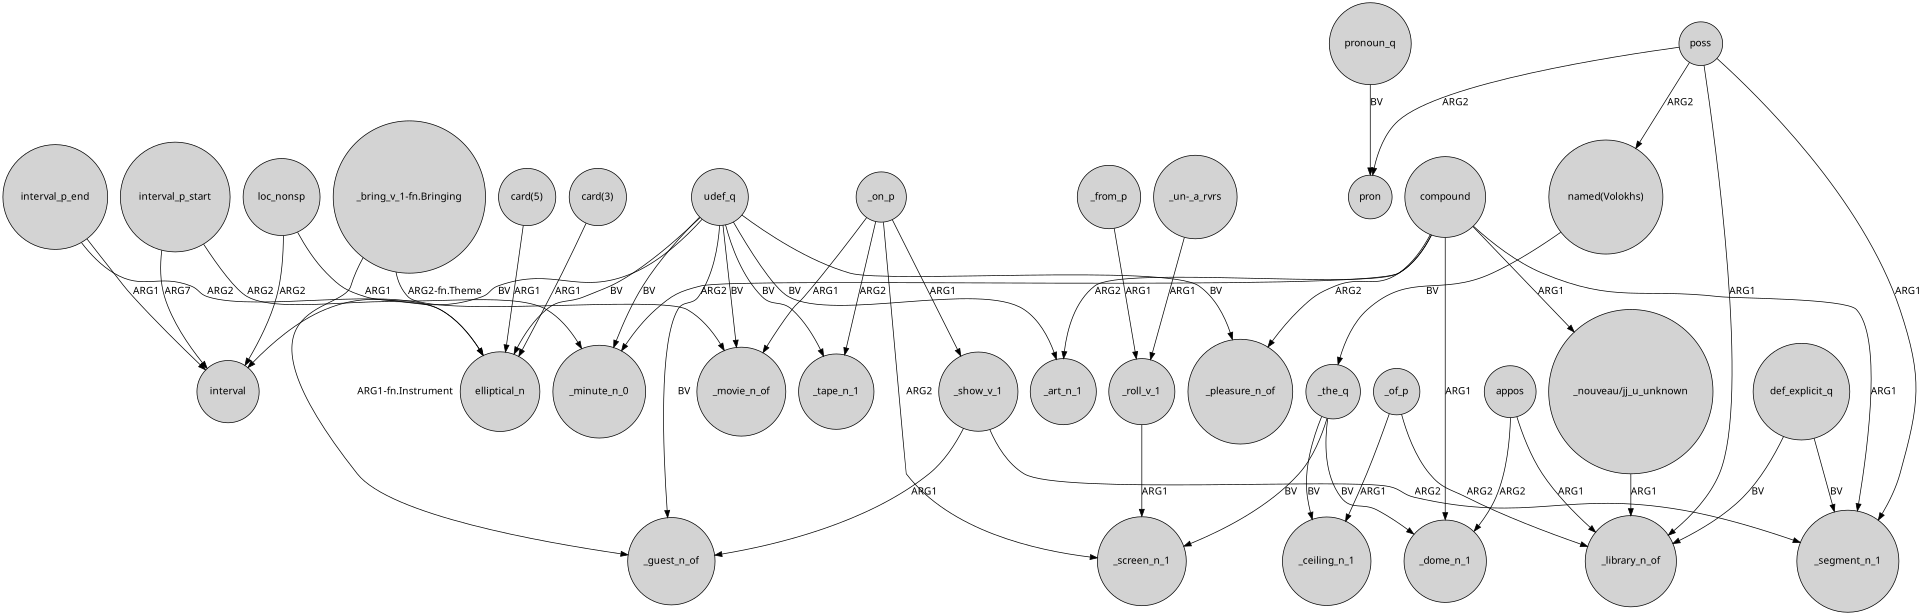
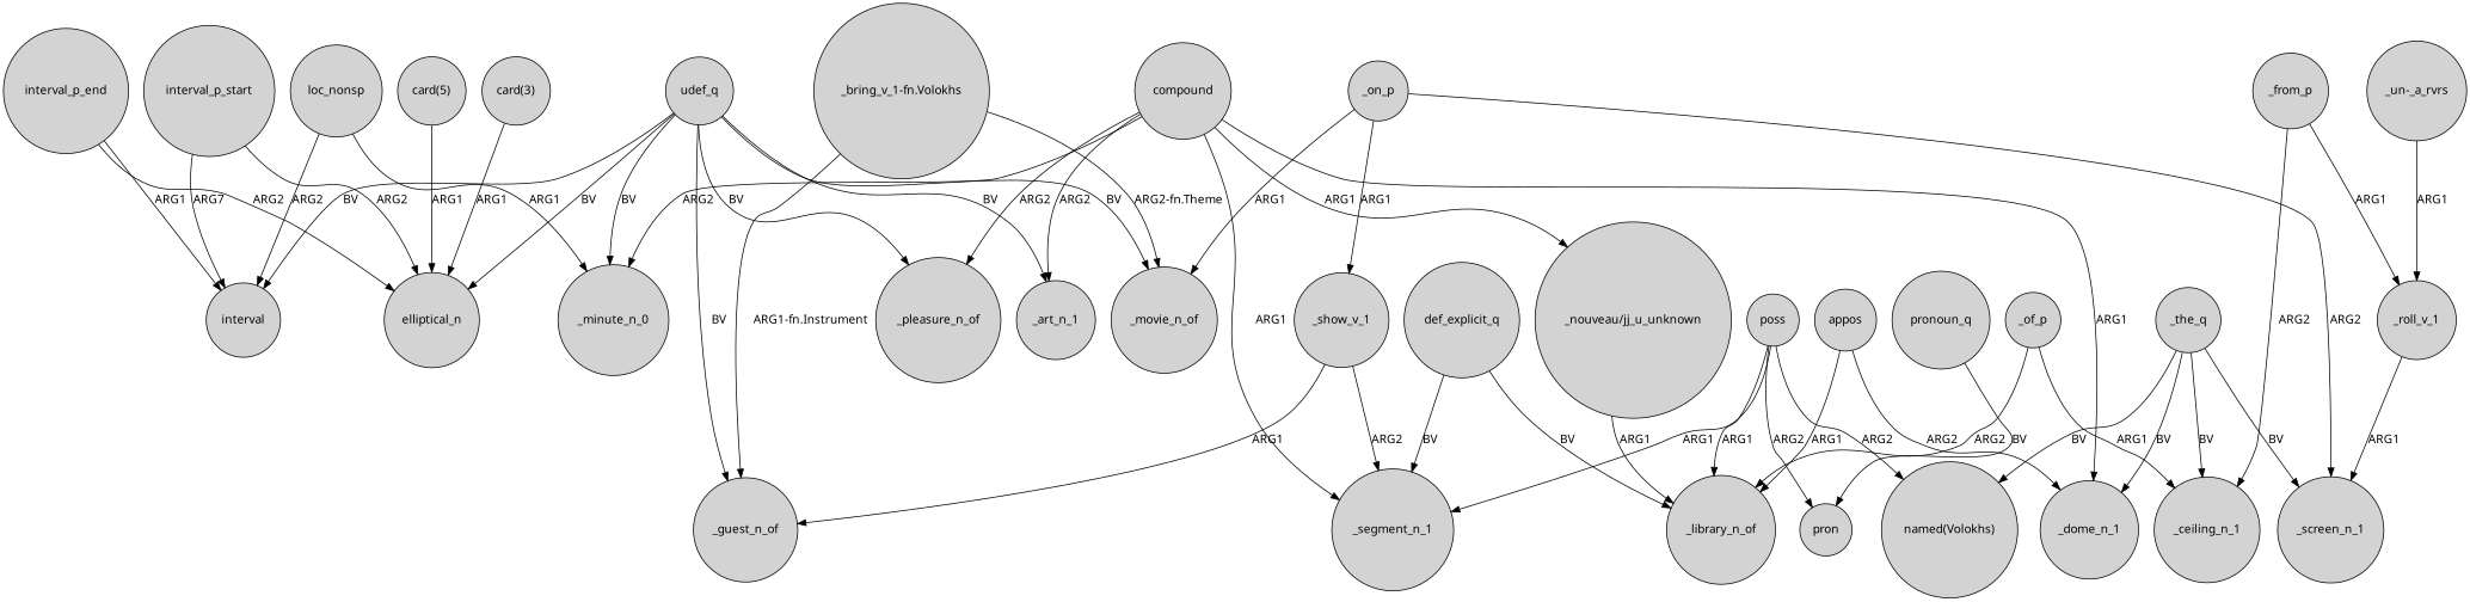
  digraph {
    fontname="Noto Sans"
    node [fontname="Noto Sans" shape=circle style=filled]
    edge [fontname="Noto Sans"]
    loc_nonsp
    interval
    n3 [label=_minute_n_0]
    _show_v_1
    _segment_n_1
    _guest_n_of
    udef_q
    elliptical_n
    _movie_n_of
    _art_n_1
    _pleasure_n_of
-   _tape_n_1
-   "_bring_v_1-fn.Bringing"
+   "_bring_v_1-fn.Bringing" [label="_bring_v_1-fn.Volokhs"]
    poss
    pron
    "named(Volokhs)"
    _library_n_of
    def_explicit_q
    compound
    "_nouveau/jj_u_unknown"
    _dome_n_1
    _of_p
    _ceiling_n_1
    "card(5)"
    interval_p_end
    _on_p
    _screen_n_1
    "_un-_a_rvrs"
    _roll_v_1
    interval_p_start
    _the_q
    appos
    "card(3)"
    pronoun_q
    _from_p
    loc_nonsp -> interval [label=ARG2]
    loc_nonsp -> n3 [label=ARG1]
    _show_v_1 -> _segment_n_1 [label=ARG2]
    _show_v_1 -> _guest_n_of [label=ARG1]
    udef_q -> interval [label=BV]
    udef_q -> n3 [label=BV]
    udef_q -> _guest_n_of [label=BV]
    udef_q -> elliptical_n [label=BV]
    udef_q -> _movie_n_of [label=BV]
    udef_q -> _art_n_1 [label=BV]
    udef_q -> _pleasure_n_of [label=BV]
-   udef_q -> _tape_n_1 [label=BV]
    "_bring_v_1-fn.Bringing" -> _guest_n_of [label="ARG1-fn.Instrument"]
    "_bring_v_1-fn.Bringing" -> _movie_n_of [label="ARG2-fn.Theme"]
    poss -> _segment_n_1 [label=ARG1]
    poss -> pron [label=ARG2]
    poss -> "named(Volokhs)" [label=ARG2]
    poss -> _library_n_of [label=ARG1]
    def_explicit_q -> _segment_n_1 [label=BV]
    def_explicit_q -> _library_n_of [label=BV]
    compound -> n3 [label=ARG2]
    compound -> _segment_n_1 [label=ARG1]
    compound -> _art_n_1 [label=ARG2]
    compound -> _pleasure_n_of [label=ARG2]
    compound -> "_nouveau/jj_u_unknown" [label=ARG1]
    compound -> _dome_n_1 [label=ARG1]
    "_nouveau/jj_u_unknown" -> _library_n_of [label=ARG1]
    _of_p -> _library_n_of [label=ARG2]
    _of_p -> _ceiling_n_1 [label=ARG1]
    "card(5)" -> elliptical_n [label=ARG1]
    interval_p_end -> interval [label=ARG1]
    interval_p_end -> elliptical_n [label=ARG2]
    _on_p -> _show_v_1 [label=ARG1]
    _on_p -> _movie_n_of [label=ARG1]
-   _on_p -> _tape_n_1 [label=ARG2]
    _on_p -> _screen_n_1 [label=ARG2]
    "_un-_a_rvrs" -> _roll_v_1 [label=ARG1]
    _roll_v_1 -> _screen_n_1 [label=ARG1]
    interval_p_start -> interval [label=ARG7]
    interval_p_start -> elliptical_n [label=ARG2]
-   "named(Volokhs)" -> _the_q [label=BV]
+   _the_q -> "named(Volokhs)" [label=BV]
    _the_q -> _dome_n_1 [label=BV]
    _the_q -> _ceiling_n_1 [label=BV]
    _the_q -> _screen_n_1 [label=BV]
    appos -> _library_n_of [label=ARG1]
    appos -> _dome_n_1 [label=ARG2]
    "card(3)" -> elliptical_n [label=ARG1]
    pronoun_q -> pron [label=BV]
+   _from_p -> _ceiling_n_1 [label=ARG2]
    _from_p -> _roll_v_1 [label=ARG1]
  }
